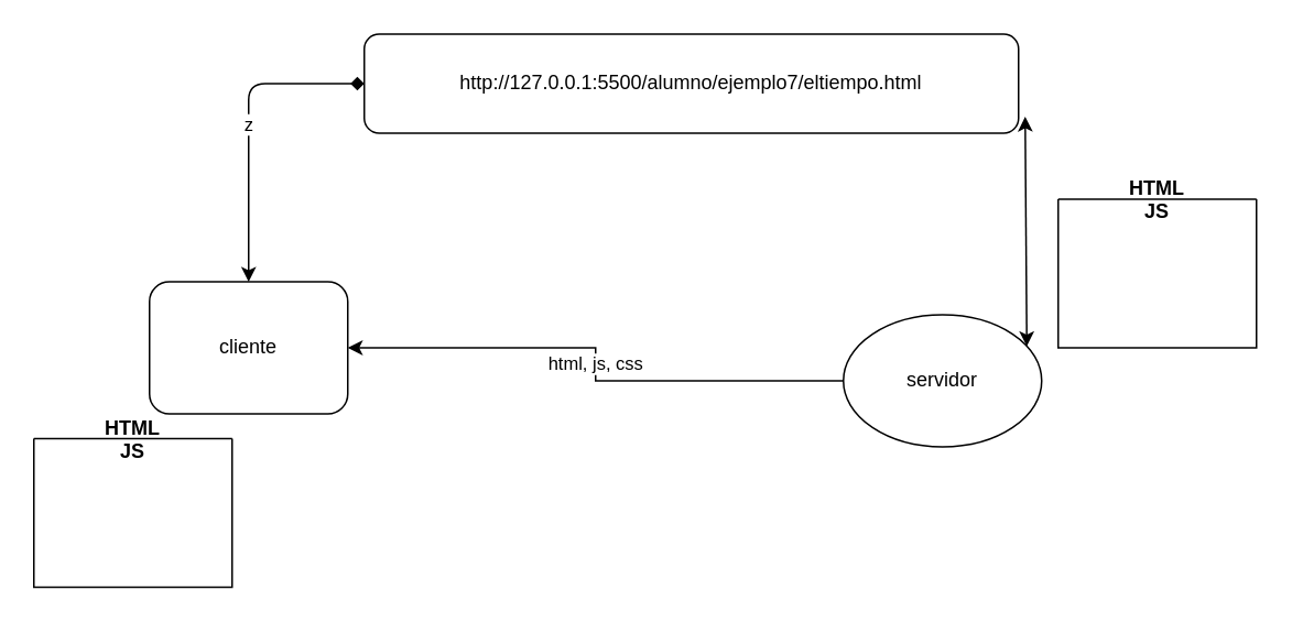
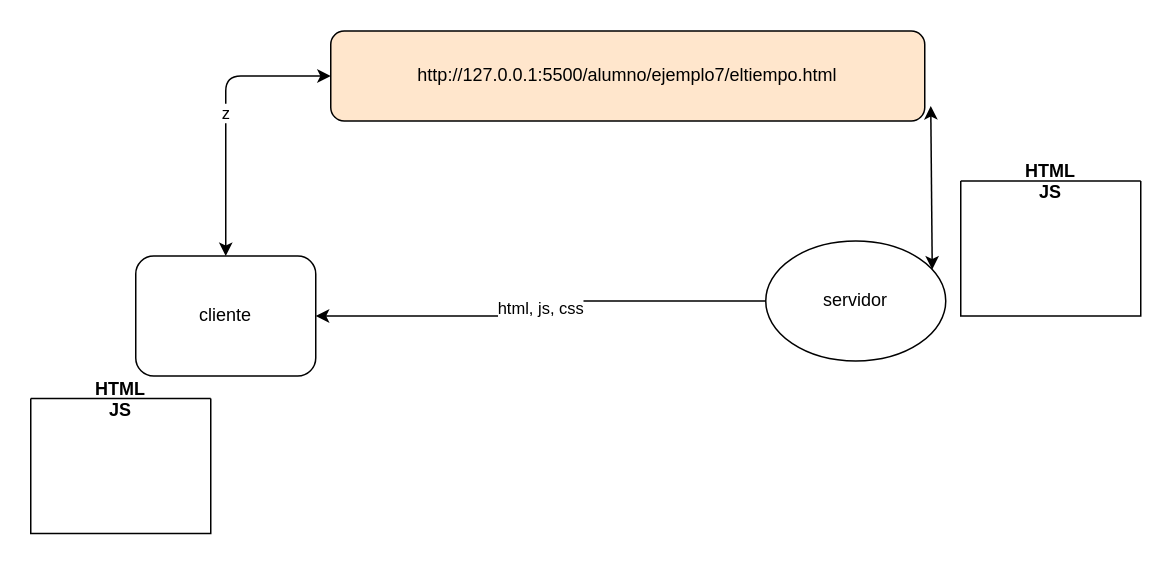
  <mxCell id="0" />
  <mxCell id="1" parent="0" />
  <mxCell id="2" value="cliente" style="whiteSpace=wrap;html=1;rounded=1;" vertex="1" parent="1"><mxGeometry x="90" y="170" width="120" height="80" as="geometry" /></mxCell>
  <mxCell id="3" value="html, js, css" style="edgeStyle=orthogonalEdgeStyle;rounded=0;orthogonalLoop=1;jettySize=auto;html=1;entryX=1;entryY=0.5;entryDx=0;entryDy=0;" edge="1" parent="1" source="4" target="2"><mxGeometry relative="1" as="geometry" /></mxCell>
- <mxCell id="4" value="servidor" style="ellipse;whiteSpace=wrap;html=1;" vertex="1" parent="1"><mxGeometry x="510" y="190" width="120" height="80" as="geometry" /></mxCell>
- <mxCell id="5" value="http://127.0.0.1:5500/alumno/ejemplo7/eltiempo.html" style="rounded=1;whiteSpace=wrap;html=1;" vertex="1" parent="1"><mxGeometry x="220" y="20" width="396" height="60" as="geometry" /></mxCell>
- <mxCell id="6" value="z" style="endArrow=diamond;startArrow=classic;html=1;exitX=0.5;exitY=0;exitDx=0;exitDy=0;entryX=0;entryY=0.5;entryDx=0;entryDy=0;" edge="1" parent="1" source="2" target="5"><mxGeometry width="50" height="50" relative="1" as="geometry"><mxPoint x="350" y="210" as="sourcePoint" /><mxPoint x="400" y="160" as="targetPoint" /><Array as="points"><mxPoint x="150" y="50" /></Array></mxGeometry></mxCell>
+ <mxCell id="4" value="servidor" style="ellipse;whiteSpace=wrap;html=1;" vertex="1" parent="1"><mxGeometry x="510" y="160" width="120" height="80" as="geometry" /></mxCell>
+ <mxCell id="5" value="http://127.0.0.1:5500/alumno/ejemplo7/eltiempo.html" style="rounded=1;whiteSpace=wrap;html=1;fillColor=#ffe6cc;" vertex="1" parent="1"><mxGeometry x="220" y="20" width="396" height="60" as="geometry" /></mxCell>
+ <mxCell id="6" value="z" style="endArrow=classic;startArrow=classic;html=1;exitX=0.5;exitY=0;exitDx=0;exitDy=0;entryX=0;entryY=0.5;entryDx=0;entryDy=0;" edge="1" parent="1" source="2" target="5"><mxGeometry width="50" height="50" relative="1" as="geometry"><mxPoint x="350" y="210" as="sourcePoint" /><mxPoint x="400" y="160" as="targetPoint" /><Array as="points"><mxPoint x="150" y="50" /></Array></mxGeometry></mxCell>
  <mxCell id="7" value="" style="endArrow=classic;startArrow=classic;html=1;exitX=0.925;exitY=0.238;exitDx=0;exitDy=0;exitPerimeter=0;" edge="1" parent="1" source="4"><mxGeometry width="50" height="50" relative="1" as="geometry"><mxPoint x="350" y="210" as="sourcePoint" /><mxPoint x="620" y="70" as="targetPoint" /></mxGeometry></mxCell>
  <mxCell id="8" value="HTML&#10;JS" style="swimlane;startSize=0;" vertex="1" parent="1"><mxGeometry x="20" y="265" width="120" height="90" as="geometry" /></mxCell>
  <mxCell id="9" value="HTML&#10;JS" style="swimlane;startSize=0;" vertex="1" parent="1"><mxGeometry x="640" y="120" width="120" height="90" as="geometry" /></mxCell>
